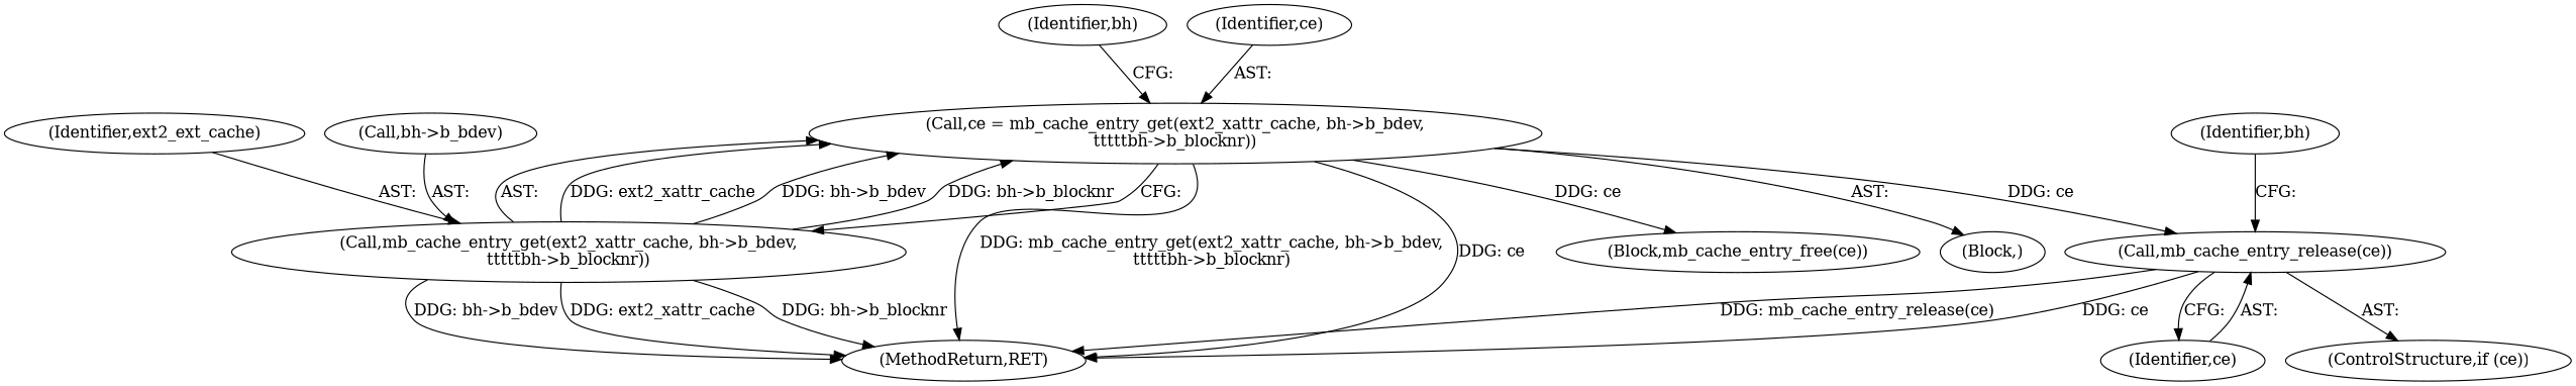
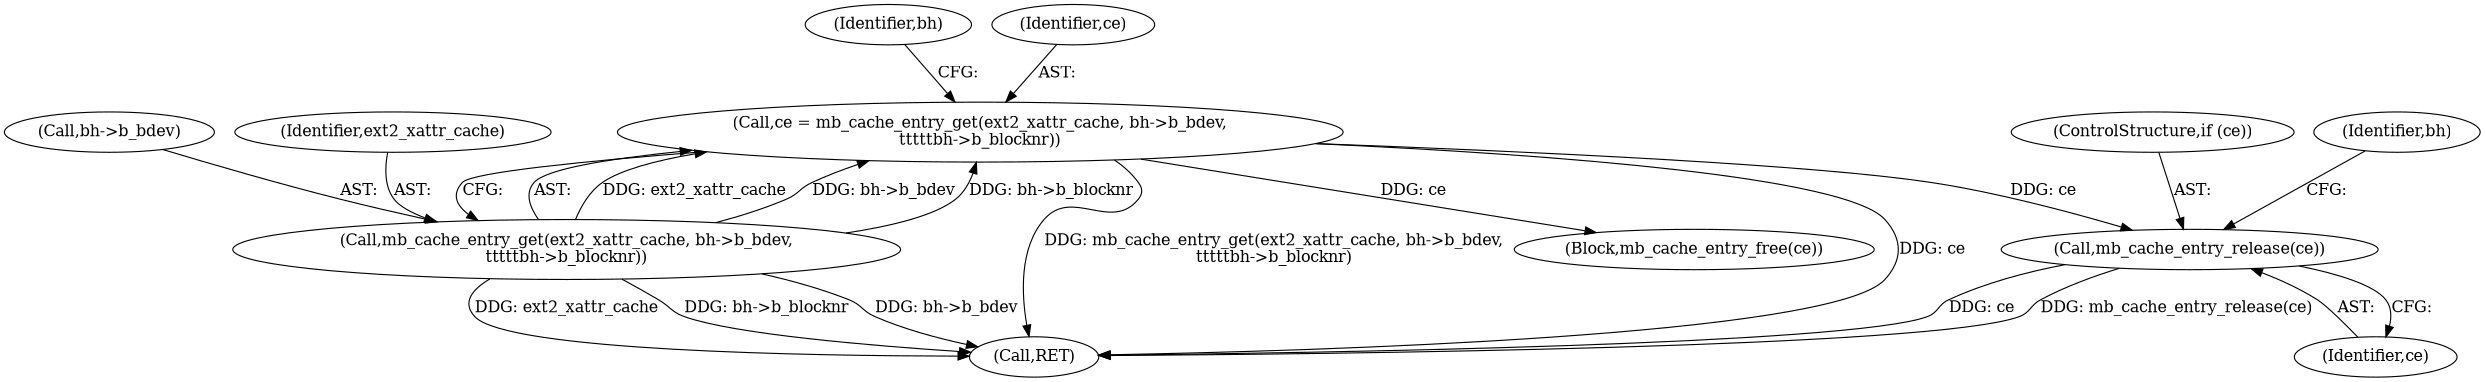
  digraph {
    n1 [label="(Call,mb_cache_entry_release(ce))"]
    n2 [label="(Identifier,ce)"]
    n3 [label="(ControlStructure,if (ce))"]
-   n4 [label="(MethodReturn,RET)"]
+   n4 [label="(Call,RET)"]
    n5 [label="(Call,ce = mb_cache_entry_get(ext2_xattr_cache, bh->b_bdev,\n\t\t\t\t\tbh->b_blocknr))"]
    n6 [label="(Call,mb_cache_entry_get(ext2_xattr_cache, bh->b_bdev,\n\t\t\t\t\tbh->b_blocknr))"]
    n7 [label="(Block,mb_cache_entry_free(ce))"]
-   n8 [label="(Block,)"]
-   n9 [label="(Identifier,ext2_ext_cache)"]
+   n9 [label="(Identifier,ext2_xattr_cache)"]
    n10 [label="(Identifier,bh)"]
    n11 [label="(Identifier,bh)"]
    n12 [label="(Identifier,ce)"]
    n13 [label="(Call,bh->b_bdev)"]
    n1 -> n2 [label="CFG: "]
-   n1 -> n3 [label="AST: "]
+   n3 -> n1 [label="AST: "]
    n1 -> n4 [label="DDG: mb_cache_entry_release(ce)"]
    n1 -> n4 [label="DDG: ce"]
    n2 -> n1 [label="AST: "]
    n5 -> n1 [label="DDG: ce"]
    n5 -> n4 [label="DDG: mb_cache_entry_get(ext2_xattr_cache, bh->b_bdev,\n\t\t\t\t\tbh->b_blocknr)"]
    n5 -> n4 [label="DDG: ce"]
    n5 -> n6 [label="CFG: "]
    n5 -> n7 [label="DDG: ce"]
-   n5 -> n8 [label="AST: "]
    n6 -> n4 [label="DDG: ext2_xattr_cache"]
    n6 -> n4 [label="DDG: bh->b_blocknr"]
    n6 -> n4 [label="DDG: bh->b_bdev"]
    n6 -> n5 [label="AST: "]
    n6 -> n5 [label="DDG: ext2_xattr_cache"]
    n6 -> n5 [label="DDG: bh->b_bdev"]
    n6 -> n5 [label="DDG: bh->b_blocknr"]
    n9 -> n6 [label="AST: "]
    n10 -> n5 [label="CFG: "]
    n11 -> n1 [label="CFG: "]
    n12 -> n5 [label="AST: "]
    n13 -> n6 [label="AST: "]
  }
